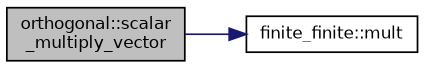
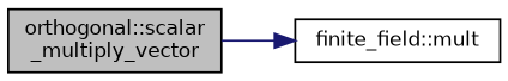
  digraph {
    rankdir=LR
    node [color=black fontname=Helvetica fontsize=10 shape=record style=filled]
    n1 [fillcolor=grey75 fontcolor=black height=0.2 label="orthogonal::scalar\l_multiply_vector" width=0.4]
-   n2 [fillcolor=white height=0.2 label="finite_finite::mult" width=0.4]
+   n2 [fillcolor=white height=0.2 label="finite_field::mult" width=0.4]
    n1 -> n2 [color=midnightblue fontname=Helvetica fontsize=10 labelfontname=Helvetica labelfontsize=10 style=solid]
  }
